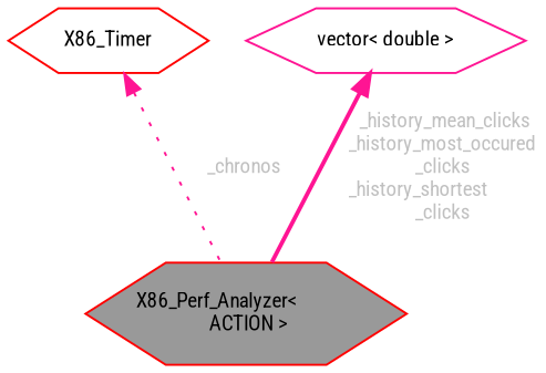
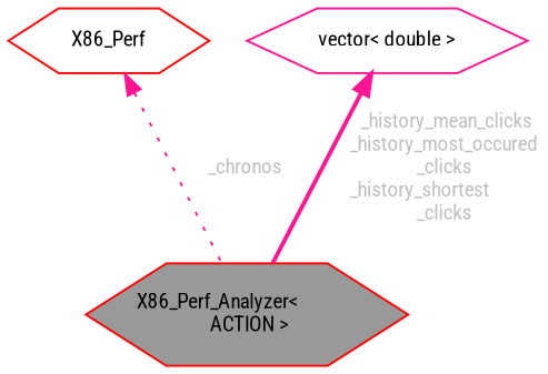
  digraph {
    fontname="Roboto Condensed"
    node [color=red fillcolor=white fontname="Roboto Condensed" fontsize=10 shape=hexagon style=filled]
    edge [color=deeppink dir=back fontcolor=grey fontname="Roboto Condensed" fontsize=10 labelfontname=Helvetica labelfontsize=10]
    n1 [fillcolor=grey60 fontcolor=black height=0.2 label="X86_Perf_Analyzer\<\l ACTION \>" width=0.4]
-   n2 [height=0.2 label=X86_Timer width=0.4]
+   n2 [height=0.2 label=X86_Perf width=0.4]
    n3 [color=deeppink height=0.2 label="vector\< double \>" width=0.4]
    n2 -> n1 [label=" _chronos" style=dotted]
    n3 -> n1 [label=" _history_mean_clicks\n_history_most_occured\l_clicks\n_history_shortest\l_clicks" style=bold]
  }
